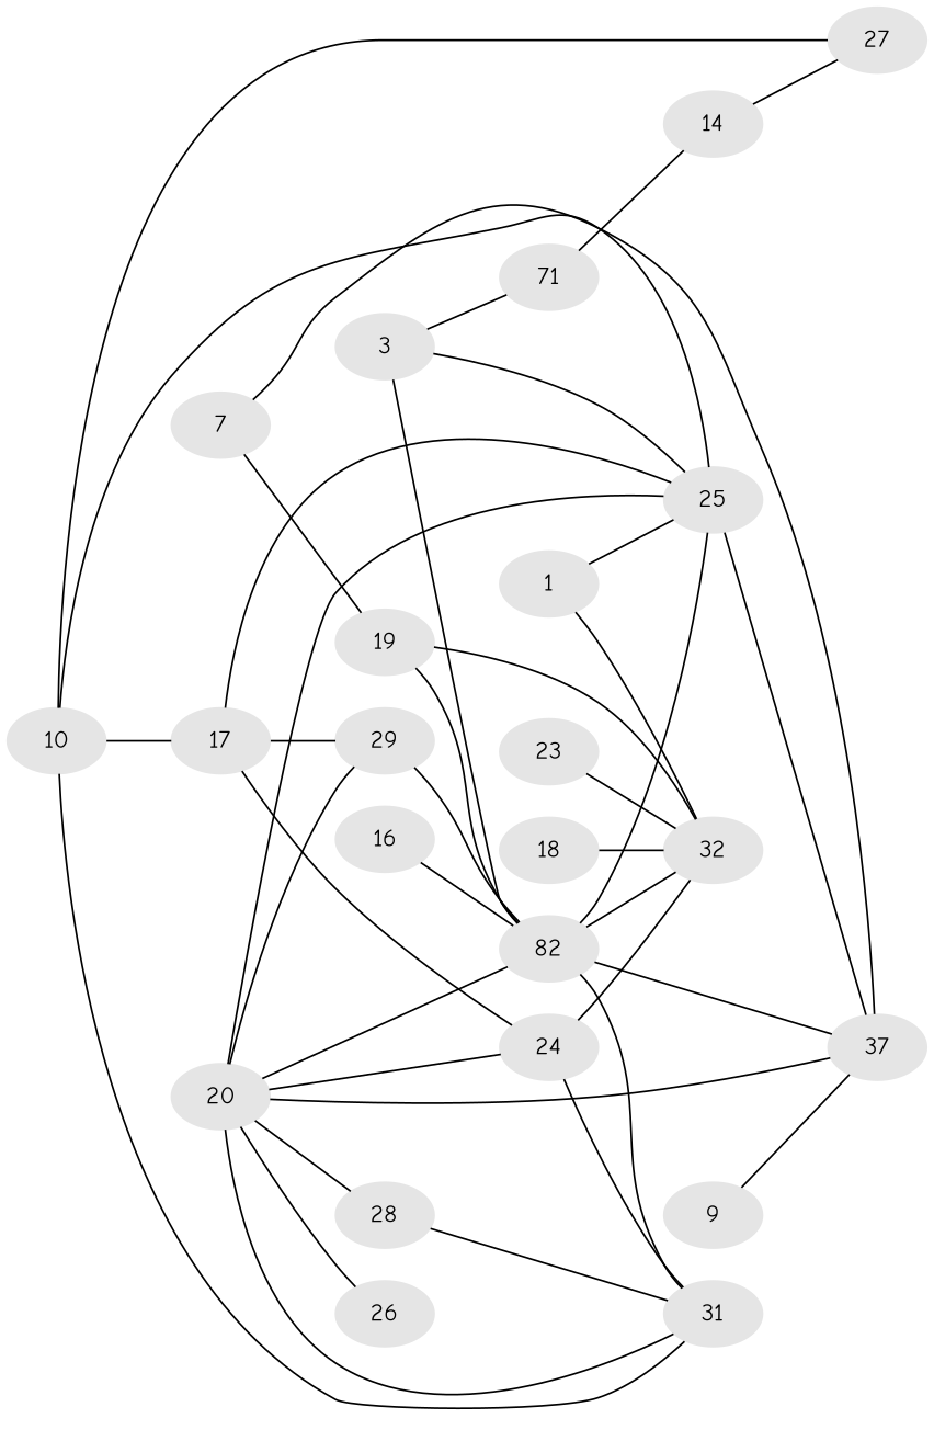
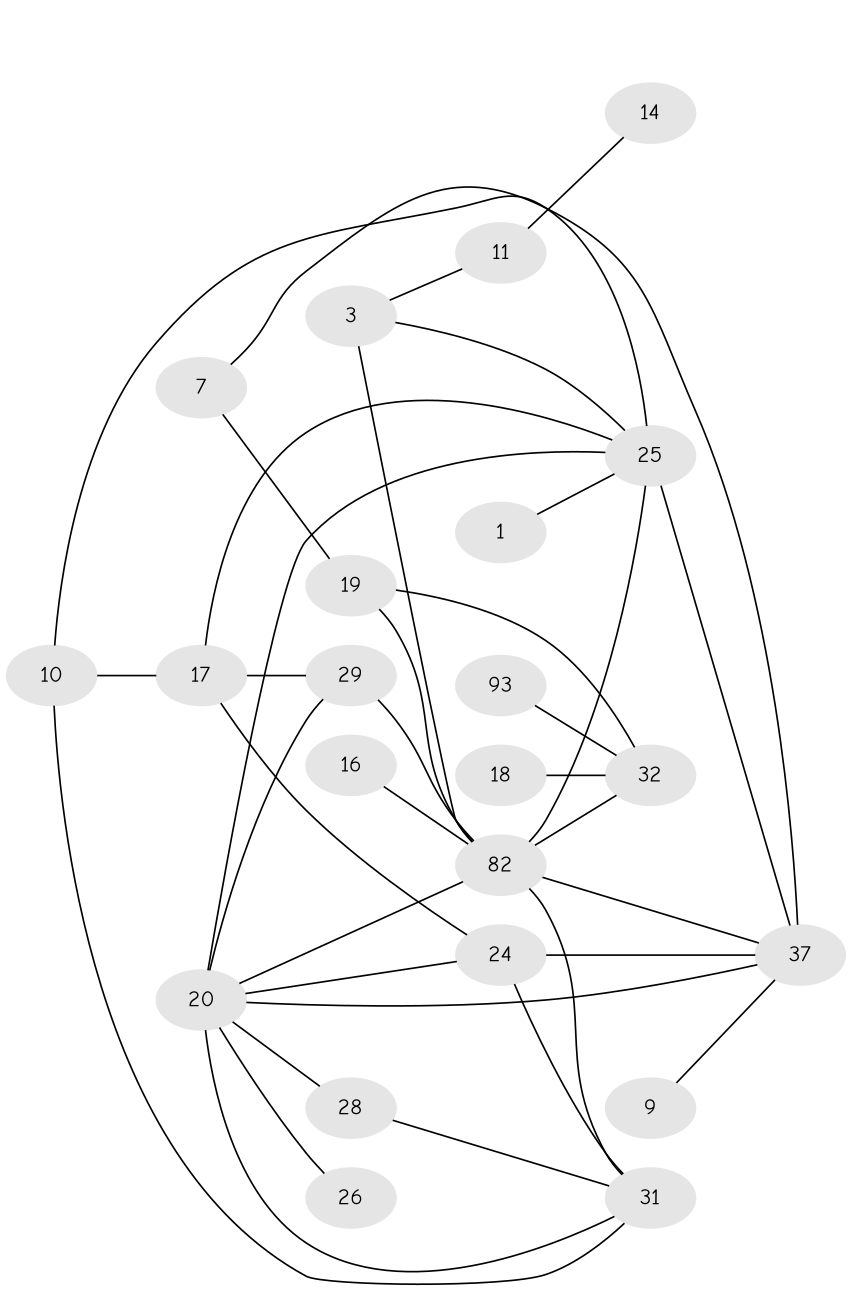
  graph {
    fontname="Comic Neue"
    rankdir=LR
    node [color=gray90 fontname="Comic Neue" style=filled]
    edge [fontname="Comic Neue" weight=1.0]
    1
    25
    32
    n4 [label=37]
    3
-   11 [label=71]
+   11
    n7 [label=82]
    14
    31
    7
    19
    9
    10
    17
-   27
    n16 [label=29]
    24
    16
    18
    20
    26
    28
-   23
+   23 [label=93]
    1 -- 25
-   1 -- 32
    25 -- n4
    3 -- 25
    3 -- 11
    3 -- n7
    11 -- 14
    n7 -- 25
    n7 -- 32 [weight=2.0]
    n7 -- n4
    n7 -- 31 [weight=2.0]
-   14 -- 27
    7 -- n4
    7 -- 19
    19 -- 32
    19 -- n7
    9 -- n4
    10 -- 25
    10 -- 31 [weight=3.0]
    10 -- 17
-   10 -- 27 [weight=2.0]
    17 -- 25
    17 -- n16
    17 -- 24
    n16 -- n7
-   24 -- 32 [weight=2.0]
+   24 -- n4 [weight=2.0]
    24 -- 31 [weight=2.0]
    16 -- n7 [weight=2.0]
    18 -- 32
    20 -- 25
    20 -- n4
    20 -- n7
    20 -- 31
    20 -- n16
    20 -- 24
    20 -- 26
    20 -- 28
    28 -- 31
    23 -- 32 [weight=2.0]
  }
